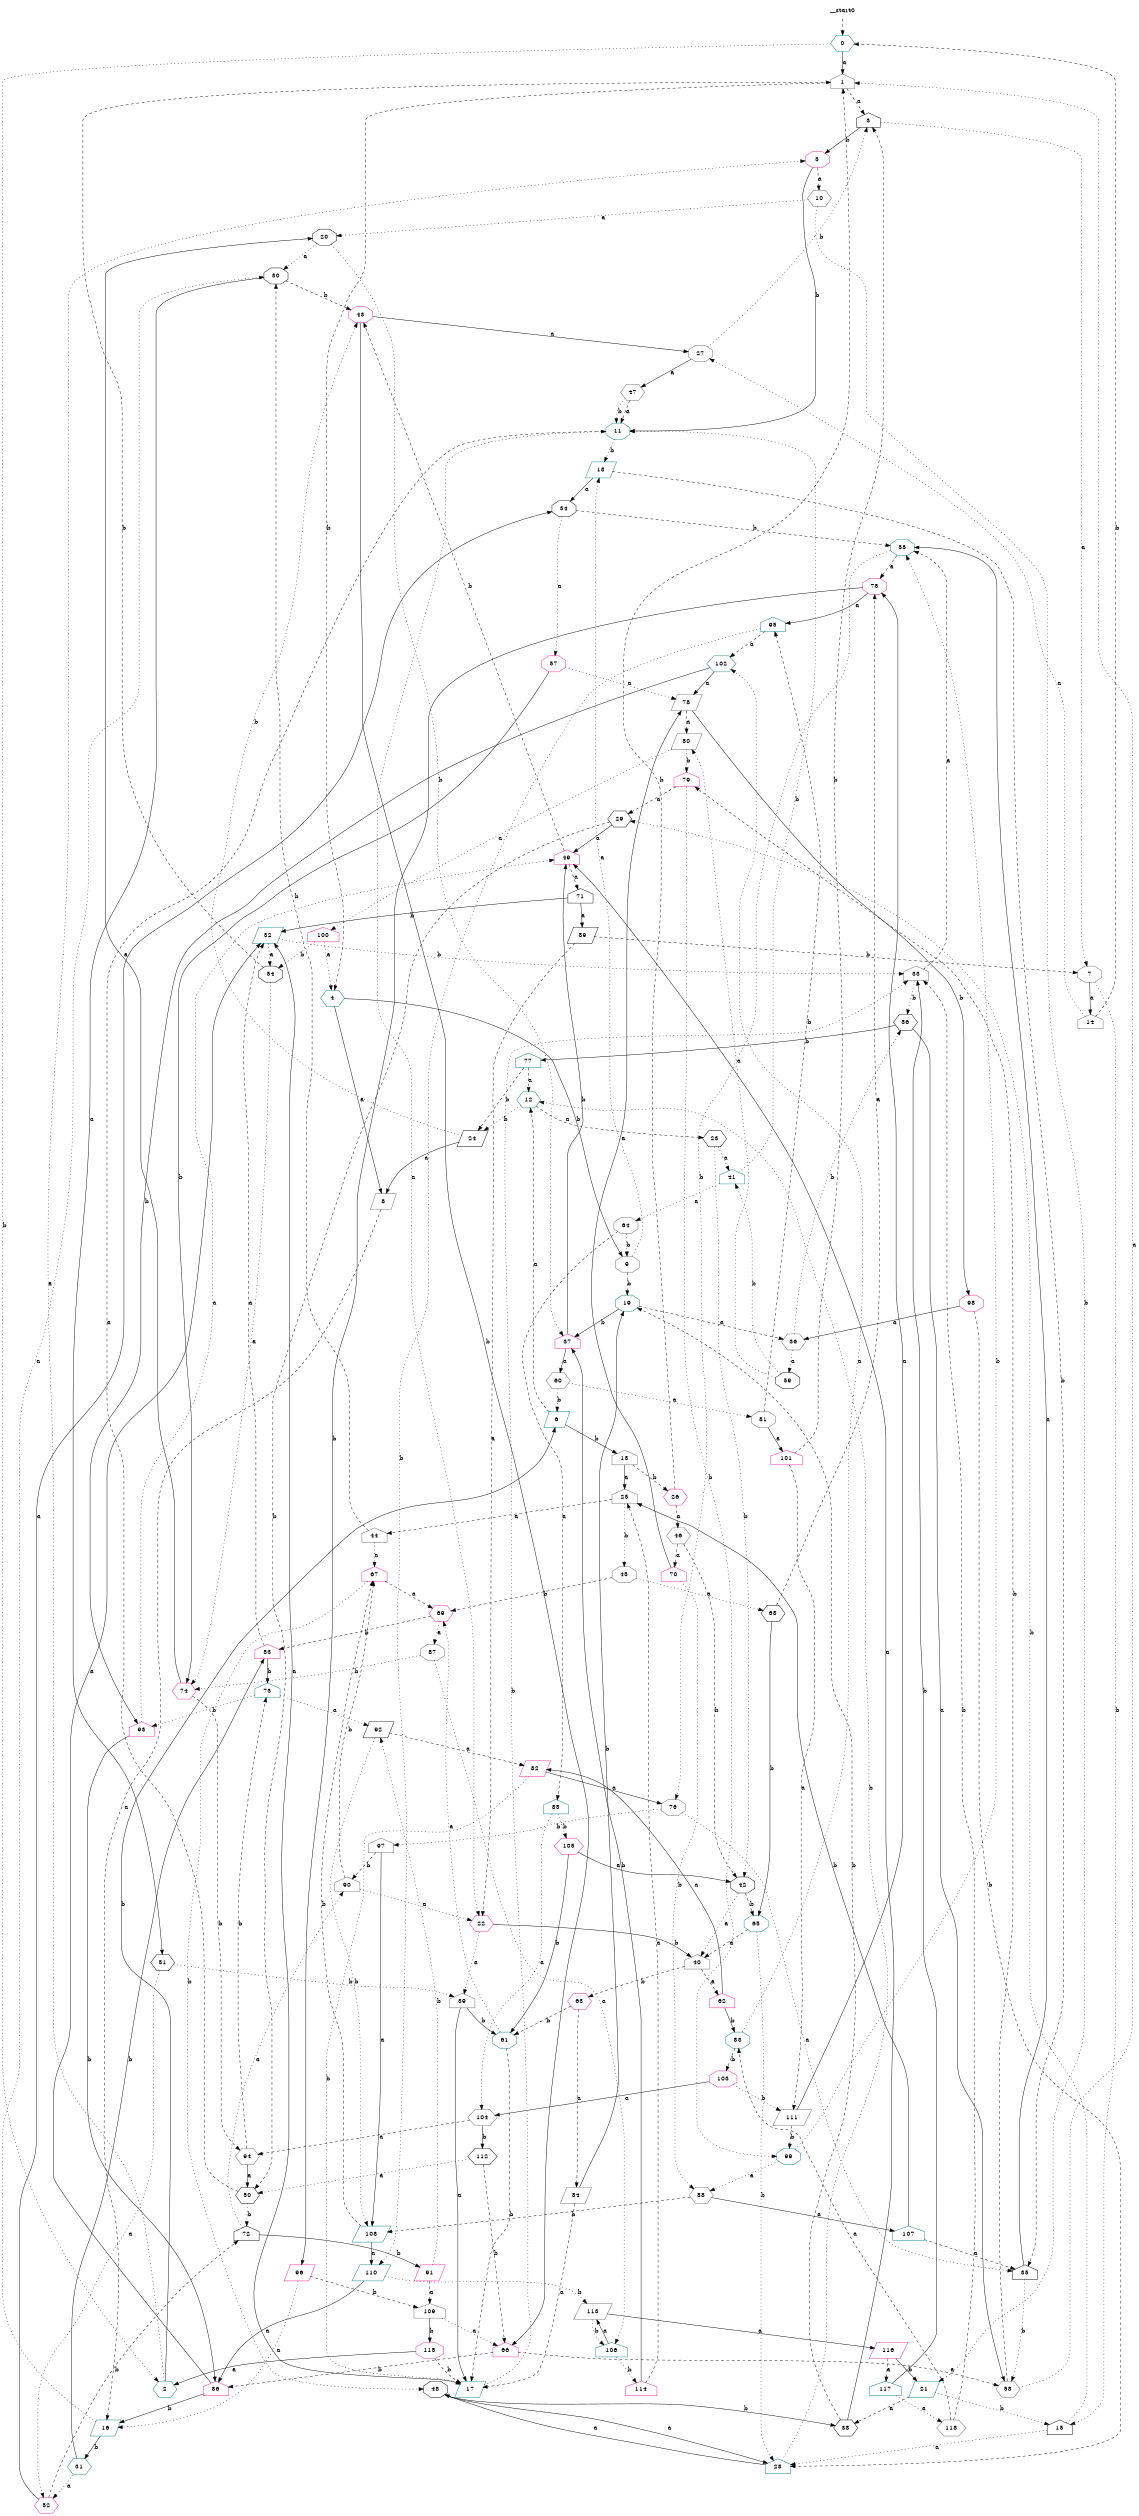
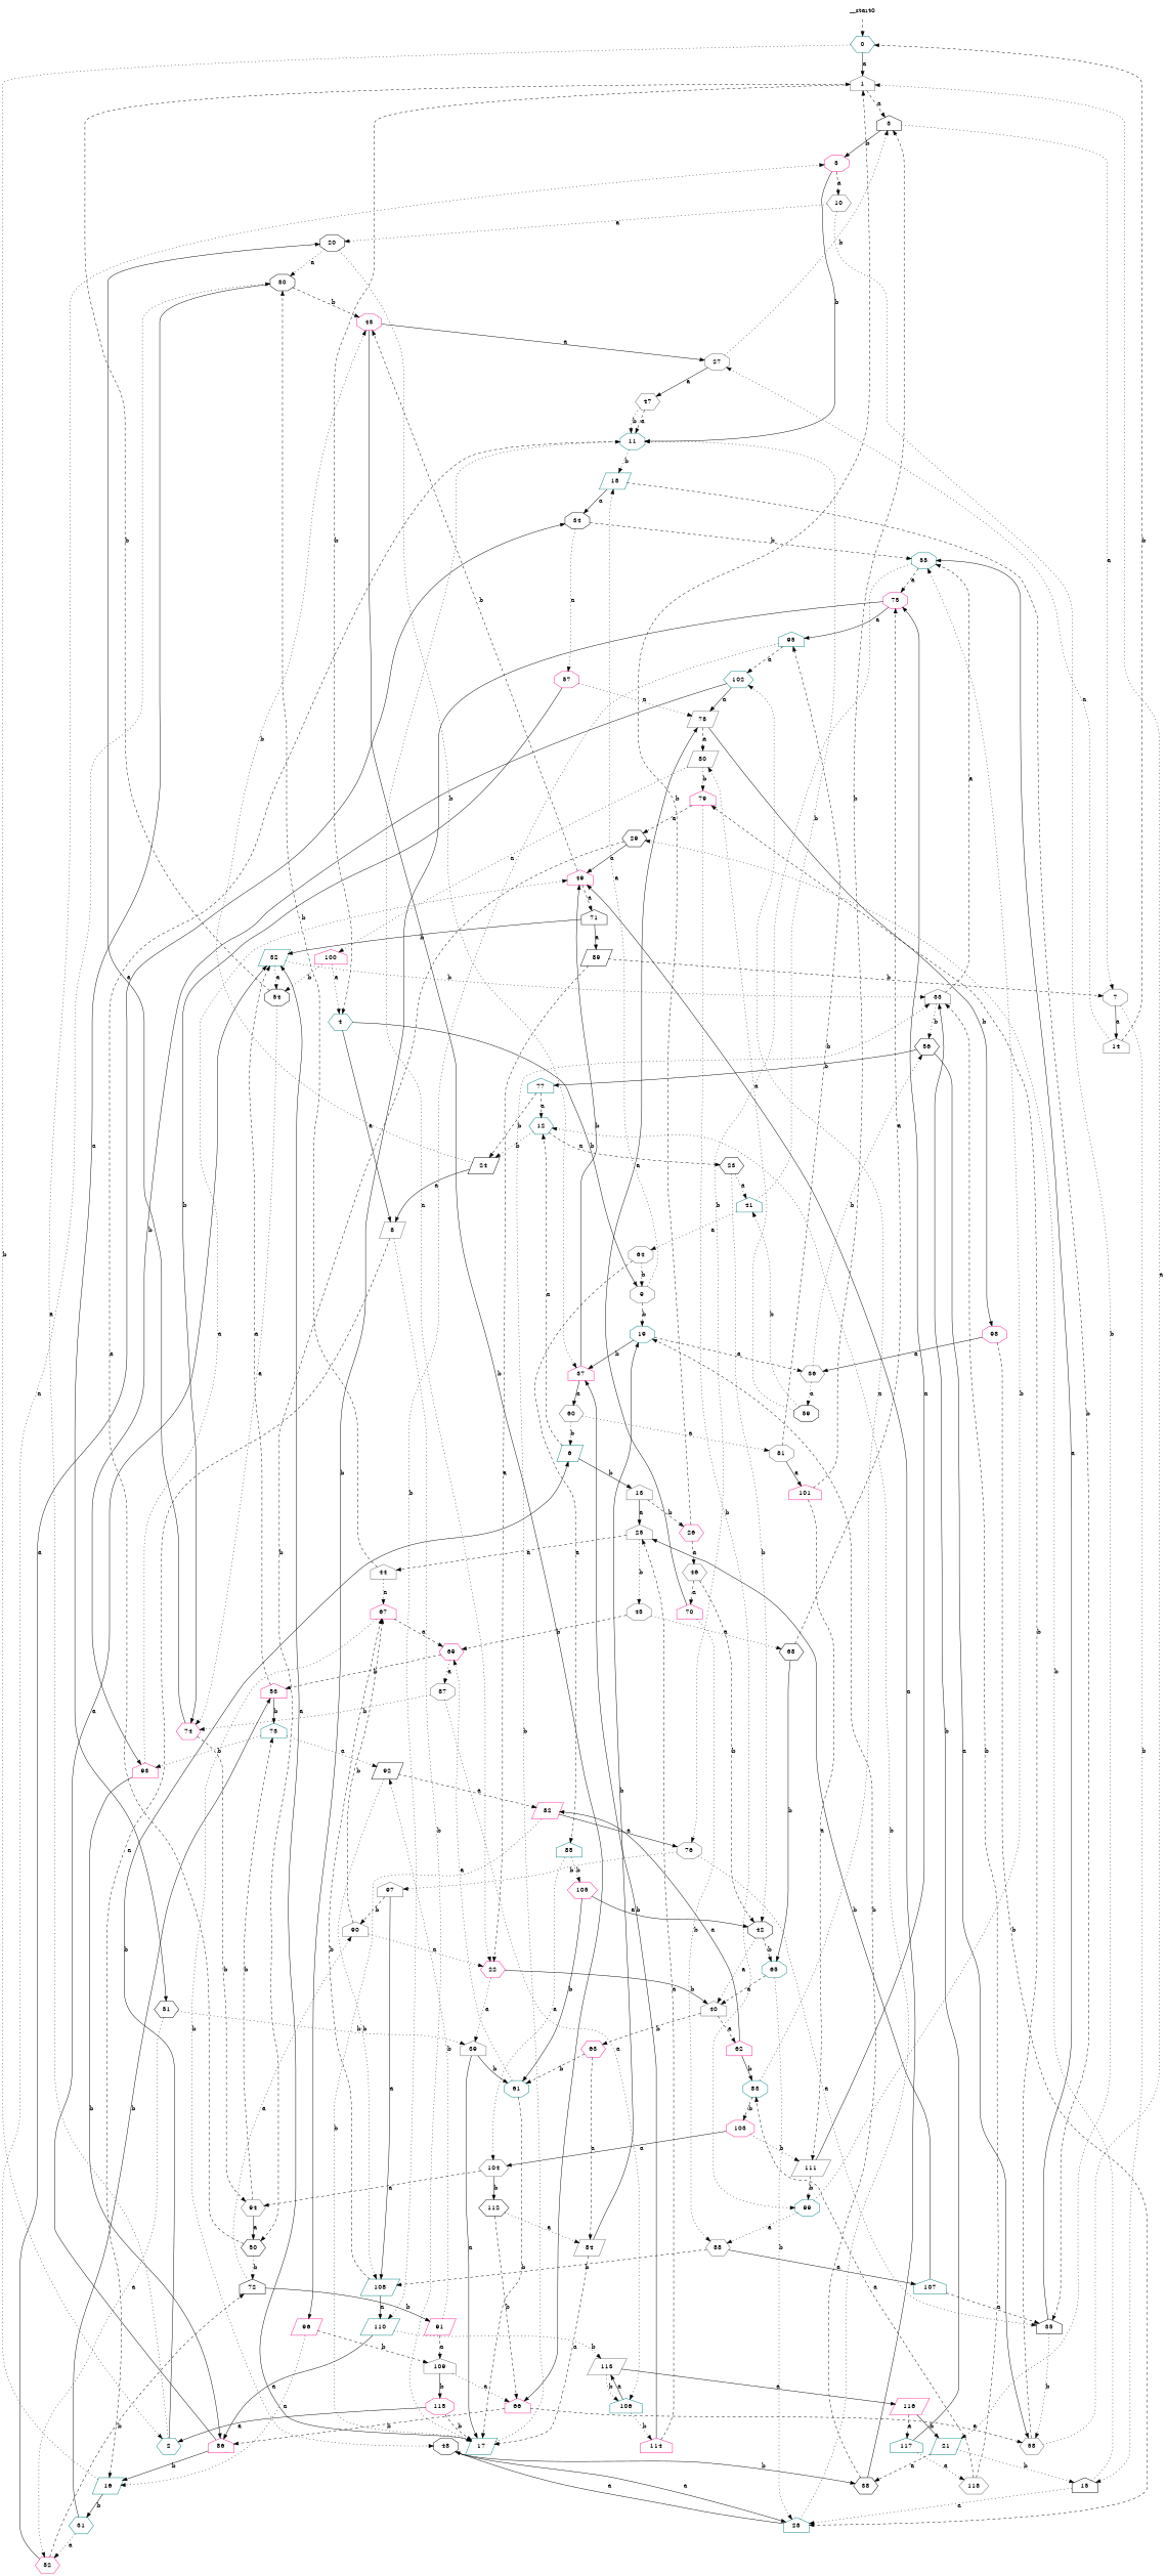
  digraph {
    node [color=gray40 shape=house]
    edge [style=dotted]
    __start0 [color=deeppink shape=none]
    0 [color=teal shape=hexagon]
    1
    2 [color=teal shape=hexagon]
    3 [color=black]
    4 [color=teal shape=hexagon]
    5 [color=deeppink shape=octagon]
    6 [color=teal shape=parallelogram]
    7 [shape=octagon]
    8 [shape=parallelogram]
    9 [shape=octagon]
    10 [shape=hexagon]
    11 [color=teal shape=octagon]
    12 [color=teal shape=hexagon]
    13
    14
    15 [color=black]
    16 [color=teal shape=parallelogram]
    17 [color=teal shape=parallelogram]
    18 [color=teal shape=parallelogram]
    19 [color=teal shape=octagon]
    20 [color=black shape=octagon]
    21 [color=teal shape=parallelogram]
    22 [color=deeppink shape=hexagon]
    23 [color=black shape=hexagon]
    24 [color=black shape=parallelogram]
    25
    26 [color=deeppink shape=hexagon]
    27 [shape=octagon]
    28 [color=teal]
    29 [color=black shape=hexagon]
    30 [color=black shape=octagon]
    31 [color=teal shape=hexagon]
    32 [color=teal shape=parallelogram]
    33
    34 [color=black shape=octagon]
    35 [color=black]
    36 [shape=hexagon]
    37 [color=deeppink]
    38 [color=black shape=hexagon]
    39
    40
    41 [color=teal]
    42 [color=black shape=octagon]
    43 [color=deeppink shape=octagon]
    44
    45 [shape=octagon]
    46 [shape=hexagon]
    47 [shape=hexagon]
    48 [color=black shape=octagon]
    49 [color=deeppink]
    50 [color=black shape=hexagon]
    51 [color=black shape=hexagon]
    52 [color=deeppink shape=hexagon]
    53 [color=deeppink]
    54 [color=black shape=octagon]
    55 [color=teal shape=octagon]
    56 [color=black shape=hexagon]
    57 [color=deeppink shape=octagon]
    58 [shape=hexagon]
    59 [color=black shape=octagon]
    60 [shape=hexagon]
    61 [color=teal shape=octagon]
    62 [color=deeppink]
    63 [color=deeppink shape=hexagon]
    64 [shape=octagon]
    65 [color=teal shape=octagon]
    66 [color=deeppink]
    67 [color=deeppink]
    68 [color=black shape=hexagon]
    69 [color=deeppink shape=hexagon]
    70 [color=deeppink]
    71 [color=black]
    72 [color=black]
    73 [color=teal]
    74 [color=deeppink shape=hexagon]
    75 [color=deeppink shape=octagon]
    76 [shape=octagon]
    77 [color=teal]
    78 [shape=parallelogram]
    79 [color=deeppink]
    80 [shape=parallelogram]
    81 [shape=octagon]
    82 [color=deeppink shape=parallelogram]
    83 [color=teal shape=octagon]
    84 [shape=parallelogram]
    85 [color=teal]
    86 [color=deeppink]
    87 [shape=octagon]
    88 [shape=hexagon]
    89 [color=black shape=parallelogram]
    90
    91 [color=deeppink shape=parallelogram]
    92 [color=black shape=parallelogram]
    93 [color=deeppink]
    94 [shape=hexagon]
    95 [color=teal]
    96 [color=deeppink shape=parallelogram]
    97
    98 [color=deeppink shape=octagon]
    99 [color=teal shape=octagon]
    100 [color=deeppink]
    101 [color=deeppink]
    102 [color=teal shape=hexagon]
    103 [color=deeppink shape=octagon]
    104 [shape=hexagon]
    105 [color=deeppink shape=hexagon]
    106 [color=teal]
    107 [color=teal]
    108 [color=teal shape=parallelogram]
    109
    110 [color=teal shape=parallelogram]
    111 [shape=parallelogram]
    112 [color=black shape=hexagon]
    113 [shape=parallelogram]
    114 [color=deeppink]
    115 [color=deeppink shape=octagon]
    116 [color=deeppink shape=parallelogram]
    117 [color=teal]
    118 [shape=hexagon]
    __start0 -> 0 [style=dashed]
    0 -> 1 [label=a style=solid]
    0 -> 2 [label=b]
    1 -> 3 [label=a style=dashed]
    1 -> 4 [label=b style=dashed]
    2 -> 5 [label=a]
    2 -> 6 [label=b style=solid]
    3 -> 5 [label=b style=solid]
    3 -> 7 [label=a]
    4 -> 8 [label=a style=solid]
    4 -> 9 [label=b style=solid]
    5 -> 10 [label=a style=dashed]
    5 -> 11 [label=b style=solid]
    6 -> 12 [label=a style=dashed]
    6 -> 13 [label=b style=solid]
    7 -> 14 [label=a style=solid]
    7 -> 15 [label=b]
    8 -> 16 [label=a style=dashed]
+   8 -> 17 [label=b]
    9 -> 18 [label=a]
    9 -> 19 [label=b style=dashed]
    10 -> 20 [label=a]
    10 -> 21 [label=b]
    11 -> 18 [label=b]
    11 -> 22 [label=a]
    12 -> 23 [label=a style=dashed]
    12 -> 24 [label=b]
    13 -> 25 [label=a style=solid]
    13 -> 26 [label=b style=dashed]
    14 -> 0 [label=b style=dashed]
    14 -> 27 [label=a]
    15 -> 28 [label=a]
    15 -> 29 [label=b]
    16 -> 30 [label=a]
    16 -> 31 [label=b style=solid]
    17 -> 32 [label=a style=solid]
    17 -> 33 [label=b]
    18 -> 34 [label=a style=solid]
    18 -> 35 [label=b style=dashed]
    19 -> 36 [label=a style=dashed]
    19 -> 37 [label=b style=solid]
    20 -> 30 [label=a]
    20 -> 37 [label=b]
    21 -> 15 [label=b]
    21 -> 38 [label=a style=dashed]
    22 -> 39 [label=a]
    22 -> 40 [label=b style=solid]
    23 -> 41 [label=a]
    23 -> 42 [label=b]
    24 -> 8 [label=a style=solid]
    24 -> 43 [label=b]
    25 -> 44 [label=a style=dashed]
    25 -> 45 [label=b]
    26 -> 1 [label=b style=dashed]
    26 -> 46 [label=a style=dashed]
    27 -> 3 [label=b]
    27 -> 47 [label=a style=solid]
    28 -> 12 [label=b]
    28 -> 48 [label=a style=solid]
    29 -> 49 [label=a style=solid]
    29 -> 50 [label=b style=dashed]
    30 -> 43 [label=b style=dashed]
    30 -> 51 [label=a style=solid]
    31 -> 52 [label=a]
    31 -> 53 [label=b style=solid]
    32 -> 33 [label=b]
    32 -> 54 [label=a]
    33 -> 55 [label=a style=dashed]
    33 -> 56 [label=b]
    34 -> 55 [label=b style=dashed]
    34 -> 57 [label=a]
    35 -> 55 [label=a style=solid]
    35 -> 58 [label=b]
    36 -> 56 [label=b]
    36 -> 59 [label=a]
    37 -> 49 [label=b style=solid]
    37 -> 60 [label=a style=solid]
    38 -> 19 [label=b style=dashed]
    38 -> 49 [label=a style=solid]
    39 -> 17 [label=a style=solid]
    39 -> 61 [label=b style=solid]
    40 -> 62 [label=a style=dashed]
    40 -> 63 [label=b style=dashed]
    41 -> 11 [label=b]
    41 -> 64 [label=a]
    42 -> 40 [label=a]
    42 -> 65 [label=b style=dashed]
    43 -> 27 [label=a style=solid]
    43 -> 66 [label=b style=solid]
    44 -> 30 [label=b style=dashed]
    44 -> 67 [label=a]
    45 -> 68 [label=a]
    45 -> 69 [label=b style=dashed]
    46 -> 42 [label=b style=dashed]
    46 -> 70 [label=a style=dashed]
    47 -> 11 [label=a style=dashed]
    47 -> 11 [label=b]
    48 -> 28 [label=a style=solid]
    48 -> 38 [label=b style=solid]
    49 -> 43 [label=b style=dashed]
    49 -> 71 [label=a style=dashed]
    50 -> 11 [label=a style=dashed]
    50 -> 72 [label=b]
    51 -> 39 [label=b]
    51 -> 52 [label=a]
    52 -> 34 [label=a style=solid]
    52 -> 72 [label=b style=dashed]
    53 -> 32 [label=a style=dashed]
    53 -> 73 [label=b style=solid]
    54 -> 1 [label=b style=dashed]
    54 -> 74 [label=a]
    55 -> 75 [label=a style=dashed]
    55 -> 76 [label=b]
    56 -> 58 [label=a style=solid]
    56 -> 77 [label=b style=solid]
    57 -> 74 [label=b style=solid]
    57 -> 78 [label=a]
    58 -> 1 [label=a]
    58 -> 79 [label=b style=dashed]
    59 -> 41 [label=b]
    59 -> 80 [label=a]
    60 -> 6 [label=b]
    60 -> 81 [label=a]
    61 -> 17 [label=b style=dashed]
    61 -> 69 [label=a]
    62 -> 82 [label=a style=solid]
    62 -> 83 [label=b style=solid]
    63 -> 61 [label=b style=dashed]
    63 -> 84 [label=a style=dashed]
    64 -> 9 [label=b]
    64 -> 85 [label=a style=dashed]
    65 -> 28 [label=b]
    65 -> 40 [label=a style=dashed]
    66 -> 58 [label=a style=dashed]
    66 -> 86 [label=b style=dashed]
    67 -> 48 [label=b]
    67 -> 69 [label=a style=dashed]
    68 -> 65 [label=b style=solid]
    68 -> 75 [label=a style=dashed]
    69 -> 53 [label=b style=dashed]
    69 -> 87 [label=a]
    70 -> 78 [label=a style=solid]
    70 -> 88 [label=b]
    71 -> 32 [label=b style=solid]
    71 -> 89 [label=a style=solid]
    72 -> 90 [label=a]
    72 -> 91 [label=b style=solid]
    73 -> 92 [label=a]
    73 -> 93 [label=b]
    74 -> 20 [label=a style=solid]
    74 -> 94 [label=b style=dashed]
    75 -> 95 [label=a style=solid]
    75 -> 96 [label=b style=solid]
    76 -> 35 [label=a]
    76 -> 97 [label=b]
    77 -> 12 [label=a style=dashed]
    77 -> 24 [label=b style=dashed]
    78 -> 80 [label=a style=dashed]
    78 -> 98 [label=b style=solid]
    79 -> 29 [label=a style=dashed]
    79 -> 99 [label=b]
    80 -> 79 [label=b]
    80 -> 100 [label=a]
    81 -> 95 [label=b style=dashed]
    81 -> 101 [label=a style=solid]
    82 -> 17 [label=b]
    82 -> 76 [label=a style=solid]
    83 -> 102 [label=a]
    83 -> 103 [label=b style=dashed]
    84 -> 17 [label=a style=dashed]
    84 -> 19 [label=b style=solid]
    85 -> 104 [label=a]
    85 -> 105 [label=b]
    86 -> 16 [label=b style=solid]
    86 -> 32 [label=a style=solid]
    87 -> 74 [label=b]
    87 -> 106 [label=a]
    88 -> 107 [label=a style=solid]
    88 -> 108 [label=b style=dashed]
    89 -> 7 [label=b style=dashed]
    89 -> 22 [label=a style=dashed]
    90 -> 22 [label=a]
    90 -> 67 [label=b style=dashed]
    91 -> 92 [label=b]
    91 -> 109 [label=a style=dashed]
    92 -> 82 [label=a style=dashed]
    92 -> 108 [label=b]
    93 -> 49 [label=a]
    93 -> 86 [label=b style=solid]
    94 -> 50 [label=a style=solid]
    94 -> 73 [label=b style=dashed]
    95 -> 102 [label=a style=dashed]
    95 -> 110 [label=b]
    96 -> 16 [label=a]
    96 -> 109 [label=b style=dashed]
    97 -> 90 [label=b style=dashed]
    97 -> 108 [label=a style=solid]
    98 -> 28 [label=b style=dashed]
    98 -> 36 [label=a style=solid]
    99 -> 55 [label=b]
    99 -> 88 [label=a]
    100 -> 4 [label=a]
    100 -> 54 [label=b]
    101 -> 3 [label=b style=dashed]
    101 -> 111 [label=a style=dashed]
    102 -> 78 [label=a style=solid]
    102 -> 93 [label=b style=solid]
    103 -> 104 [label=a style=solid]
    103 -> 111 [label=b]
    104 -> 94 [label=a style=dashed]
    104 -> 112 [label=b style=solid]
    105 -> 42 [label=a style=solid]
    105 -> 61 [label=b style=solid]
    106 -> 113 [label=a style=solid]
    106 -> 114 [label=b]
    107 -> 25 [label=b style=solid]
    107 -> 35 [label=a style=dashed]
    108 -> 67 [label=b style=dashed]
    108 -> 110 [label=a style=solid]
    109 -> 66 [label=a]
    109 -> 115 [label=b style=solid]
    110 -> 86 [label=a style=solid]
    110 -> 113 [label=b]
    111 -> 75 [label=a style=solid]
    111 -> 99 [label=b style=dashed]
    112 -> 66 [label=b style=dashed]
-   112 -> 50 [label=a]
+   112 -> 84 [label=a]
    113 -> 106 [label=b]
    113 -> 116 [label=a style=solid]
    114 -> 25 [label=a style=dashed]
    114 -> 37 [label=b style=solid]
    115 -> 2 [label=a style=solid]
    115 -> 17 [label=b style=dashed]
    116 -> 21 [label=b style=solid]
    116 -> 117 [label=a style=dashed]
    117 -> 33 [label=b style=solid]
    117 -> 118 [label=a]
    118 -> 33 [label=b style=dashed]
    118 -> 83 [label=a style=dashed]
  }
